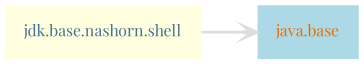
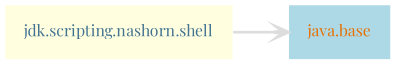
  digraph {
    nodesep=.5
    pencolor=transparent
    ranksep=0.600000
    rankdir=LR
    fontname="Playfair Display"
    node [fontname="Playfair Display" fontsize=12 margin=".2,.2" shape=plaintext style=filled]
    "java.base" [fontcolor="#e76f00" group=java fillcolor=lightblue]
-   "jdk.scripting.nashorn.shell" [fontcolor="#437291" group=jdk fillcolor=lightyellow label="jdk.base.nashorn.shell"]
+   "jdk.scripting.nashorn.shell" [fontcolor="#437291" group=jdk fillcolor=lightyellow]
    subgraph sub_1 {
      "java.base"
    }
    subgraph sub_2 {
      "jdk.scripting.nashorn.shell"
    }
    "jdk.scripting.nashorn.shell" -> "java.base" [arrowhead=open arrowsize=1 color="#dddddd" penwidth=2 fontname="Playfair Display"]
  }
